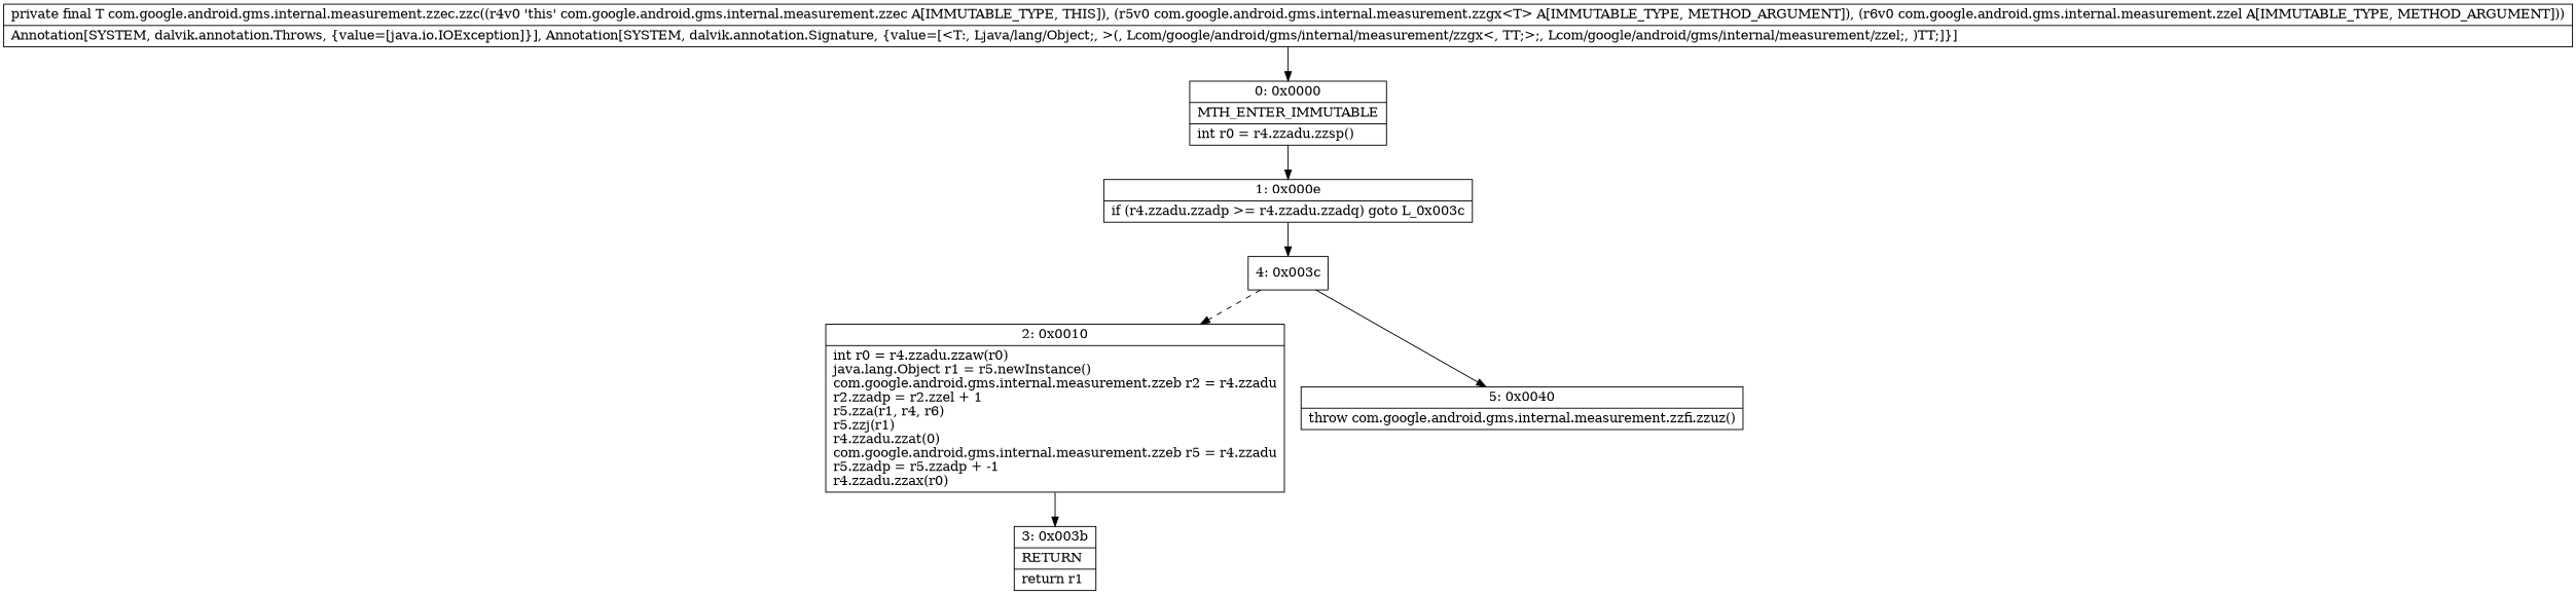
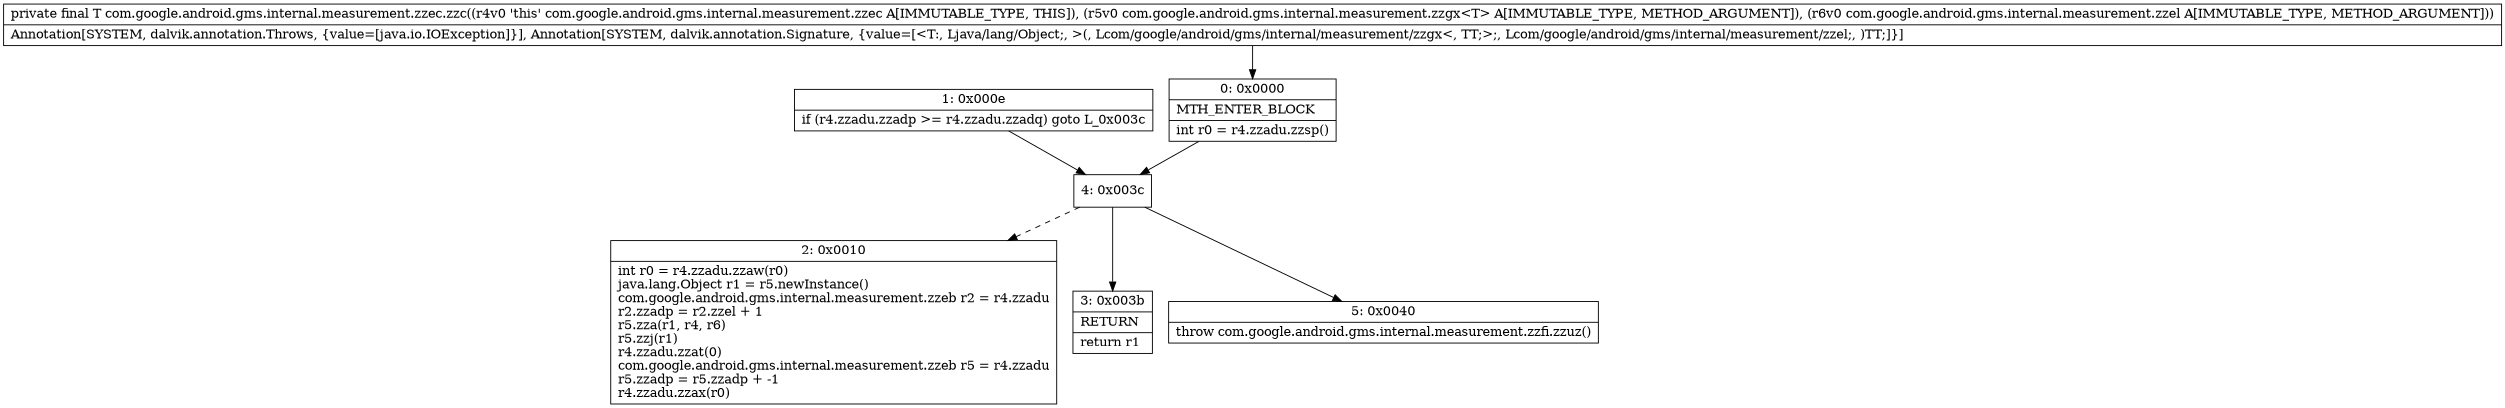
  digraph {
    node [shape=record]
-   n1 [label="{0\:\ 0x0000|MTH_ENTER_IMMUTABLE\l|int r0 = r4.zzadu.zzsp()\l}"]
+   n1 [label="{0\:\ 0x0000|MTH_ENTER_BLOCK\l|int r0 = r4.zzadu.zzsp()\l}"]
    n2 [label="{1\:\ 0x000e|if (r4.zzadu.zzadp \>= r4.zzadu.zzadq) goto L_0x003c\l}"]
    n3 [label="{4\:\ 0x003c}"]
    n4 [label="{2\:\ 0x0010|int r0 = r4.zzadu.zzaw(r0)\ljava.lang.Object r1 = r5.newInstance()\lcom.google.android.gms.internal.measurement.zzeb r2 = r4.zzadu\lr2.zzadp = r2.zzel + 1\lr5.zza(r1, r4, r6)\lr5.zzj(r1)\lr4.zzadu.zzat(0)\lcom.google.android.gms.internal.measurement.zzeb r5 = r4.zzadu\lr5.zzadp = r5.zzadp + \-1\lr4.zzadu.zzax(r0)\l}"]
    n5 [label="{3\:\ 0x003b|RETURN\l|return r1\l}"]
    n6 [label="{5\:\ 0x0040|throw com.google.android.gms.internal.measurement.zzfi.zzuz()\l}"]
    n7 [label="{private final T com.google.android.gms.internal.measurement.zzec.zzc((r4v0 'this' com.google.android.gms.internal.measurement.zzec A[IMMUTABLE_TYPE, THIS]), (r5v0 com.google.android.gms.internal.measurement.zzgx\<T\> A[IMMUTABLE_TYPE, METHOD_ARGUMENT]), (r6v0 com.google.android.gms.internal.measurement.zzel A[IMMUTABLE_TYPE, METHOD_ARGUMENT]))  | Annotation[SYSTEM, dalvik.annotation.Throws, \{value=[java.io.IOException]\}], Annotation[SYSTEM, dalvik.annotation.Signature, \{value=[\<T:, Ljava\/lang\/Object;, \>(, Lcom\/google\/android\/gms\/internal\/measurement\/zzgx\<, TT;\>;, Lcom\/google\/android\/gms\/internal\/measurement\/zzel;, )TT;]\}]\l}"]
-   n1 -> n2
+   n1 -> n3
    n2 -> n3
    n3 -> n4 [style=dashed]
    n3 -> n6
-   n4 -> n5
+   n3 -> n5
    n7 -> n1
  }
